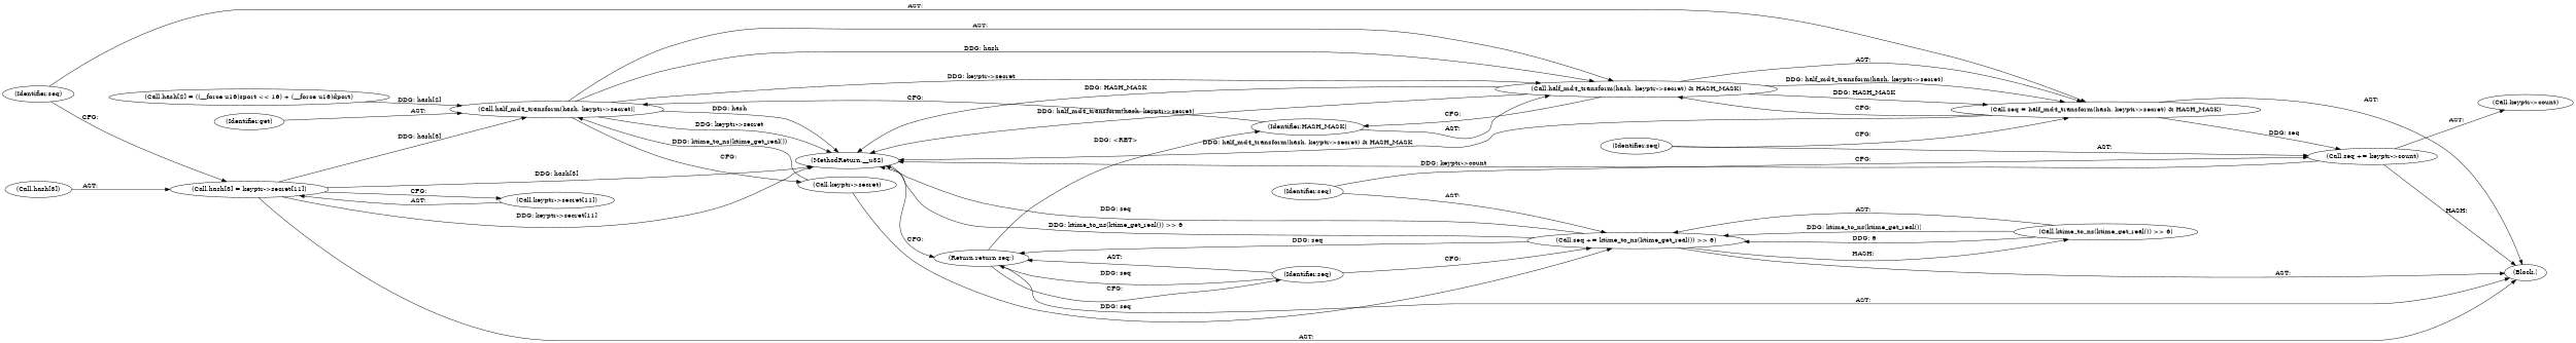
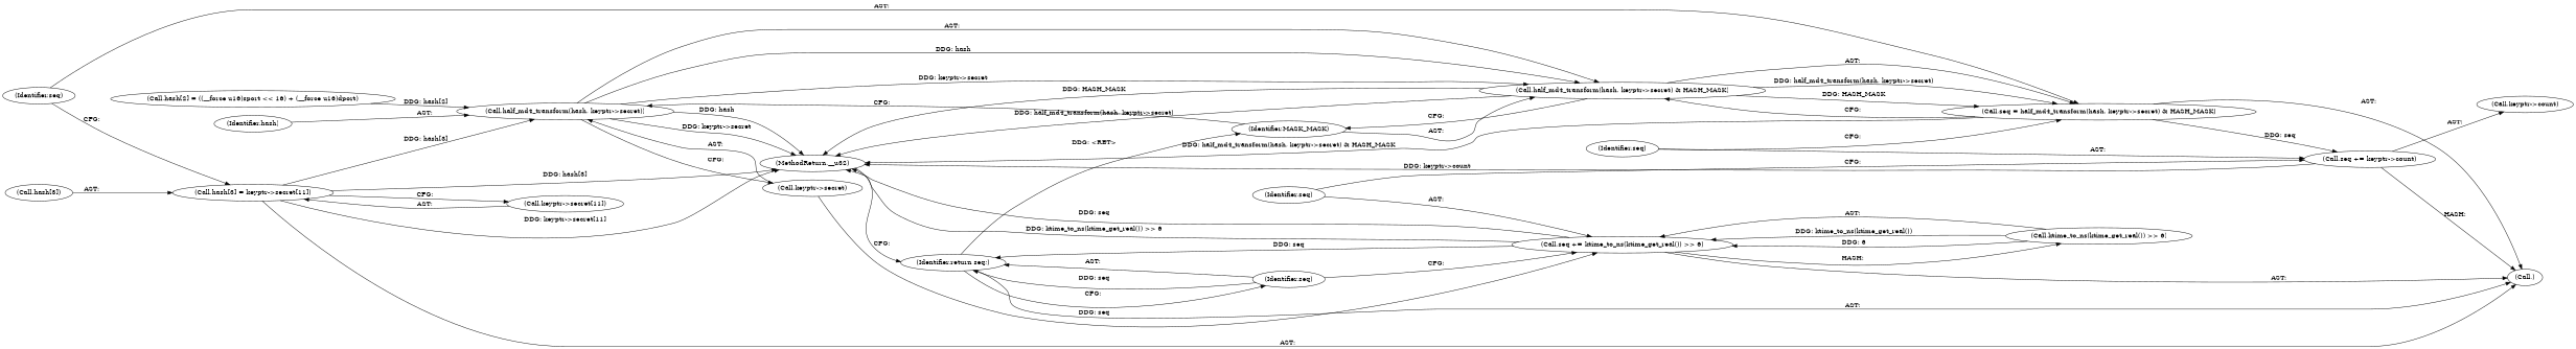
  digraph {
    rankdir=LR
    n1 [label="(Call,hash[3] = keyptr->secret[11])"]
    n2 [label="(Call,half_md4_transform(hash, keyptr->secret))"]
    n3 [label="(Call,keyptr->secret[11])"]
-   n4 [label="(Block,)"]
+   n4 [label="(Call,)"]
    n5 [label="(MethodReturn,__u32)"]
    n6 [label="(Call,half_md4_transform(hash, keyptr->secret) & HASH_MASK)"]
    n7 [label="(Call,keyptr->secret)"]
-   n8 [label="(Return,return seq;)"]
+   n8 [label="(Identifier,return seq;)"]
    n9 [label="(Call,seq = half_md4_transform(hash, keyptr->secret) & HASH_MASK)"]
-   n10 [label="(Identifier,HASH_MASK)"]
+   n10 [label="(Identifier,MASK_MASK)"]
    n11 [label="(Call,seq += ktime_to_ns(ktime_get_real()) >> 6)"]
    n12 [label="(Call,seq += keyptr->count)"]
    n13 [label="(Call,keyptr->count)"]
    n14 [label="(Call,ktime_to_ns(ktime_get_real()) >> 6)"]
    n15 [label="(Identifier,seq)"]
    n16 [label="(Call,hash[2] = ((__force u16)sport << 16) + (__force u16)dport)"]
    n17 [label="(Call,hash[3])"]
-   n18 [label="(Identifier,get)"]
+   n18 [label="(Identifier,hash)"]
    n19 [label="(Identifier,seq)"]
    n20 [label="(Identifier,seq)"]
    n21 [label="(Identifier,seq)"]
    n1 -> n2 [label="DDG: hash[3]"]
    n1 -> n3 [label="CFG: "]
    n1 -> n4 [label="AST: "]
    n1 -> n5 [label="DDG: hash[3]"]
    n1 -> n5 [label="DDG: keyptr->secret[11]"]
    n2 -> n5 [label="DDG: hash"]
    n2 -> n5 [label="DDG: keyptr->secret"]
    n2 -> n6 [label="AST: "]
    n2 -> n6 [label="DDG: hash"]
    n2 -> n6 [label="DDG: keyptr->secret"]
    n2 -> n7 [label="CFG: "]
    n3 -> n1 [label="AST: "]
    n5 -> n8 [label="CFG: "]
    n6 -> n5 [label="DDG: HASH_MASK"]
    n6 -> n5 [label="DDG: half_md4_transform(hash, keyptr->secret)"]
    n6 -> n9 [label="AST: "]
    n6 -> n9 [label="DDG: half_md4_transform(hash, keyptr->secret)"]
    n6 -> n9 [label="DDG: HASH_MASK"]
    n6 -> n10 [label="CFG: "]
-   n7 -> n2 [label="DDG: ktime_to_ns(ktime_get_real())"]
+   n7 -> n2 [label="AST: "]
    n7 -> n11 [label="DDG: seq"]
    n8 -> n4 [label="AST: "]
    n8 -> n10 [label="DDG: <RET>"]
    n8 -> n15 [label="CFG: "]
    n9 -> n4 [label="AST: "]
    n9 -> n5 [label="DDG: half_md4_transform(hash, keyptr->secret) & HASH_MASK"]
    n9 -> n6 [label="CFG: "]
    n9 -> n12 [label="DDG: seq"]
    n10 -> n2 [label="CFG: "]
    n10 -> n6 [label="AST: "]
    n11 -> n4 [label="AST: "]
    n11 -> n5 [label="DDG: seq"]
    n11 -> n5 [label="DDG: ktime_to_ns(ktime_get_real()) >> 6"]
    n11 -> n8 [label="DDG: seq"]
    n11 -> n14 [label="HASH: "]
    n12 -> n4 [label="HASH: "]
    n12 -> n5 [label="DDG: keyptr->count"]
    n12 -> n13 [label="AST: "]
    n14 -> n11 [label="AST: "]
    n14 -> n11 [label="DDG: ktime_to_ns(ktime_get_real())"]
    n14 -> n11 [label="DDG: 6"]
    n15 -> n8 [label="AST: "]
    n15 -> n8 [label="DDG: seq"]
    n15 -> n11 [label="CFG: "]
    n16 -> n2 [label="DDG: hash[2]"]
    n17 -> n1 [label="AST: "]
    n18 -> n2 [label="AST: "]
    n19 -> n9 [label="CFG: "]
    n19 -> n12 [label="AST: "]
    n20 -> n1 [label="CFG: "]
    n20 -> n9 [label="AST: "]
    n21 -> n11 [label="AST: "]
    n21 -> n12 [label="CFG: "]
  }
